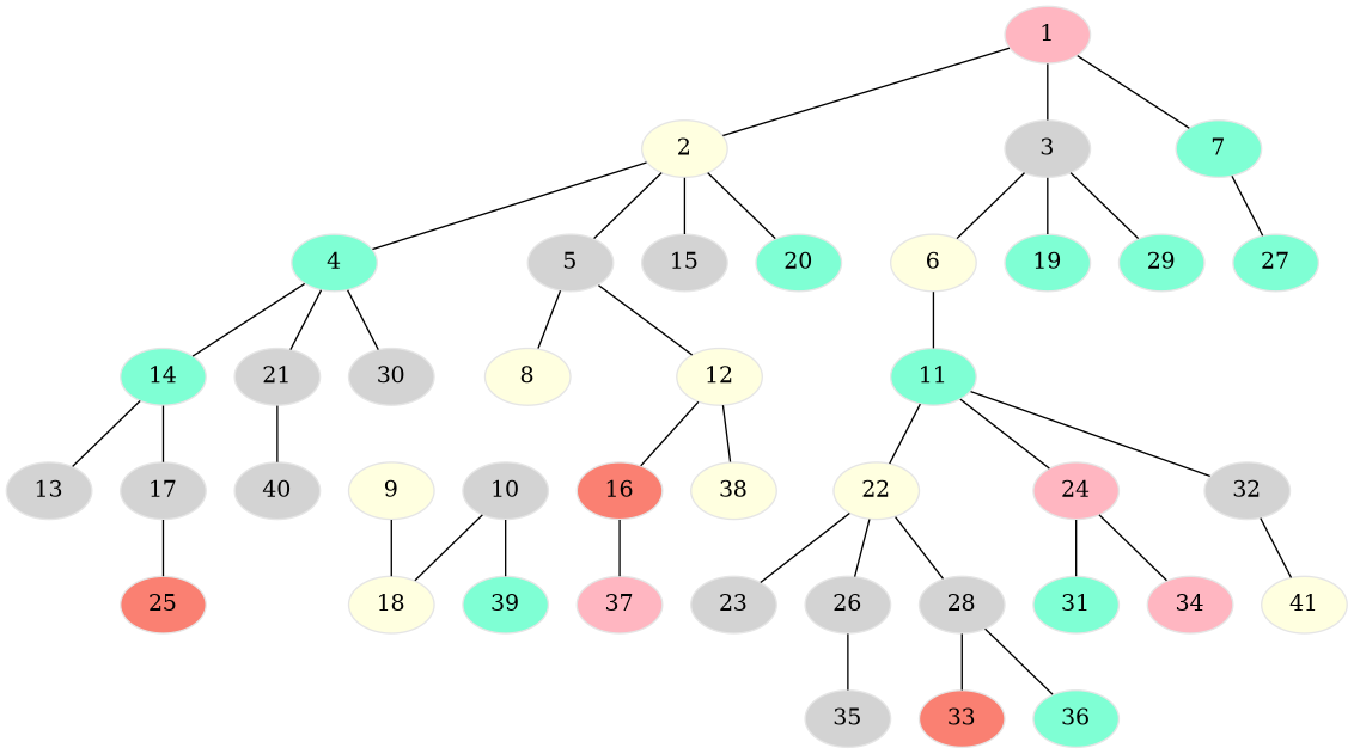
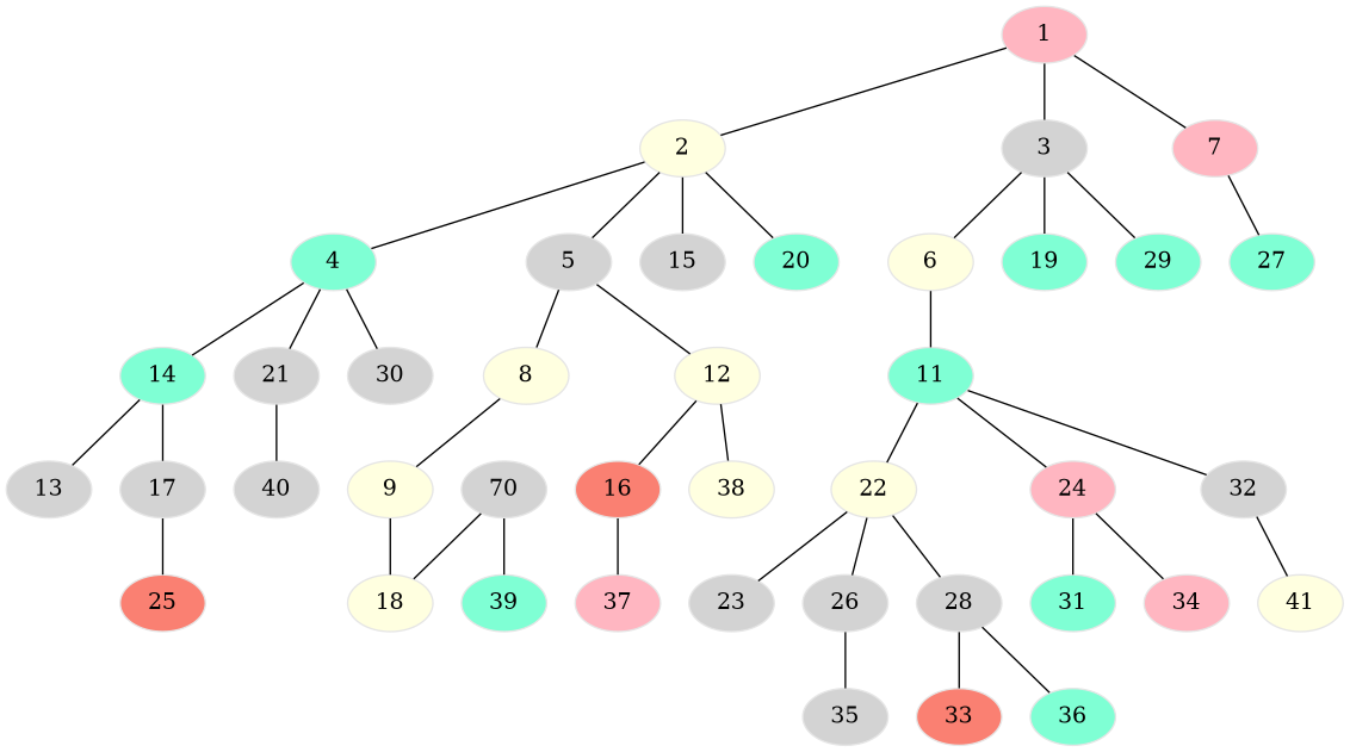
  graph {
    node [color=gray90 fillcolor=lightgrey style=filled]
    edge [weight=1.0]
    1 [fillcolor=lightpink]
    2 [fillcolor=lightyellow]
    3
-   7 [fillcolor=aquamarine]
+   7 [fillcolor=lightpink]
    4 [fillcolor=aquamarine]
    5
    15
    20 [fillcolor=aquamarine]
    6 [fillcolor=lightyellow]
    19 [fillcolor=aquamarine]
    29 [fillcolor=aquamarine]
    27 [fillcolor=aquamarine]
    14 [fillcolor=aquamarine]
    21
    30
    8 [fillcolor=lightyellow]
    12 [fillcolor=lightyellow]
    11 [fillcolor=aquamarine]
    13
    17
    40
    9 [fillcolor=lightyellow]
    16 [fillcolor=salmon]
    38 [fillcolor=lightyellow]
    22 [fillcolor=lightyellow]
    24 [fillcolor=lightpink]
    32
    18 [fillcolor=lightyellow]
-   10
+   10 [label=70]
    39 [fillcolor=aquamarine]
    23
    26
    28
    31 [fillcolor=aquamarine]
    34 [fillcolor=lightpink]
    41 [fillcolor=lightyellow]
    37 [fillcolor=lightpink]
    25 [fillcolor=salmon]
    35
    33 [fillcolor=salmon]
    36 [fillcolor=aquamarine]
    1 -- 2
    1 -- 3
    1 -- 7
    2 -- 4
    2 -- 5
    2 -- 15 [weight=2.0]
    2 -- 20
    3 -- 6
    3 -- 19
    3 -- 29
    7 -- 27
    4 -- 14
    4 -- 21
    4 -- 30
    5 -- 8
    5 -- 12
    6 -- 11 [weight=3.0]
    14 -- 13
    14 -- 17
    21 -- 40
+   8 -- 9
    12 -- 16
    12 -- 38 [weight=2.0]
    11 -- 22
    11 -- 24
    11 -- 32
    17 -- 25
    9 -- 18
    16 -- 37
    22 -- 23
    22 -- 26
    22 -- 28
    24 -- 31 [weight=2.0]
    24 -- 34
    32 -- 41
    10 -- 18
    10 -- 39 [weight=2.0]
    26 -- 35
    28 -- 33
    28 -- 36
  }
